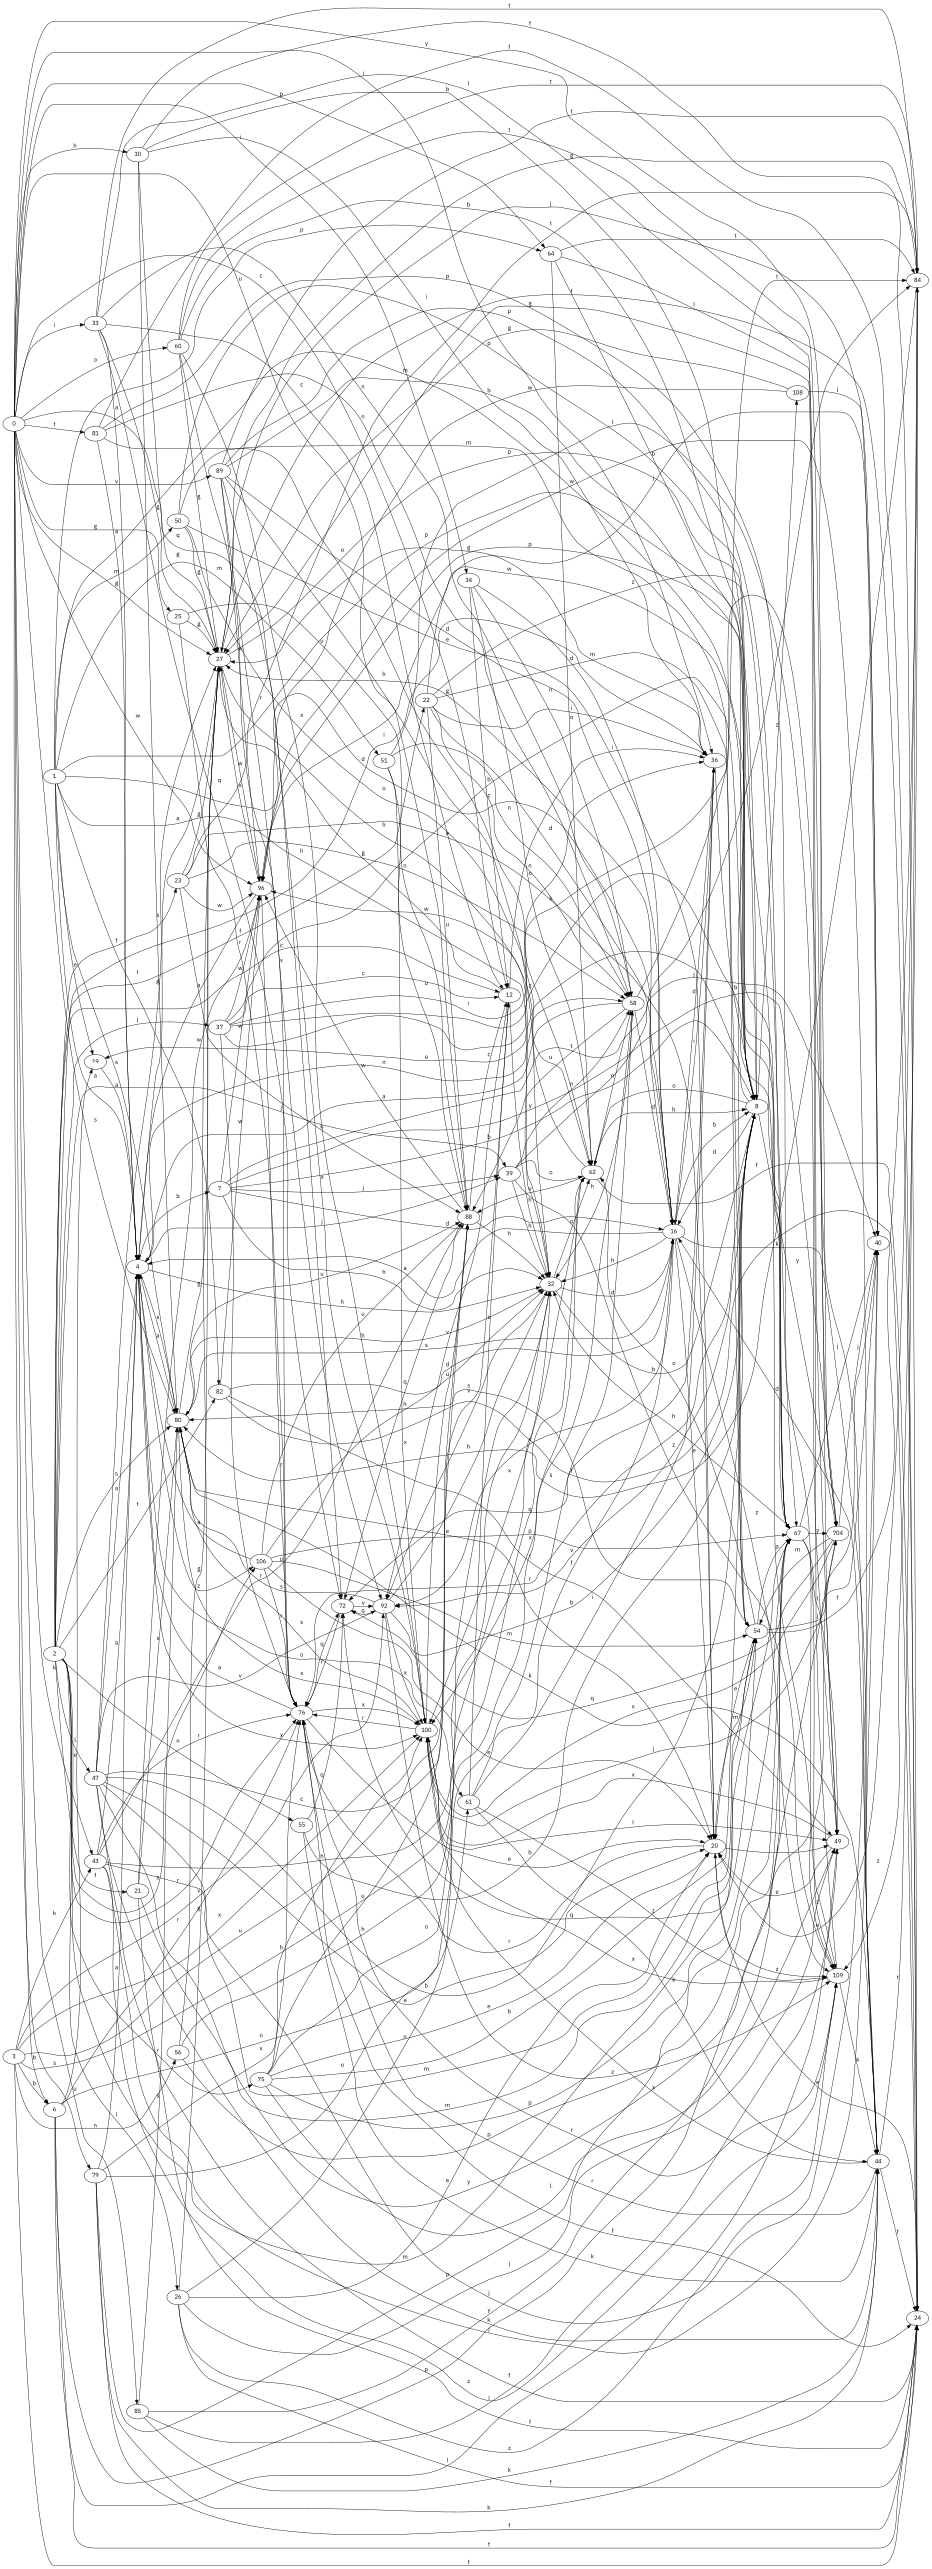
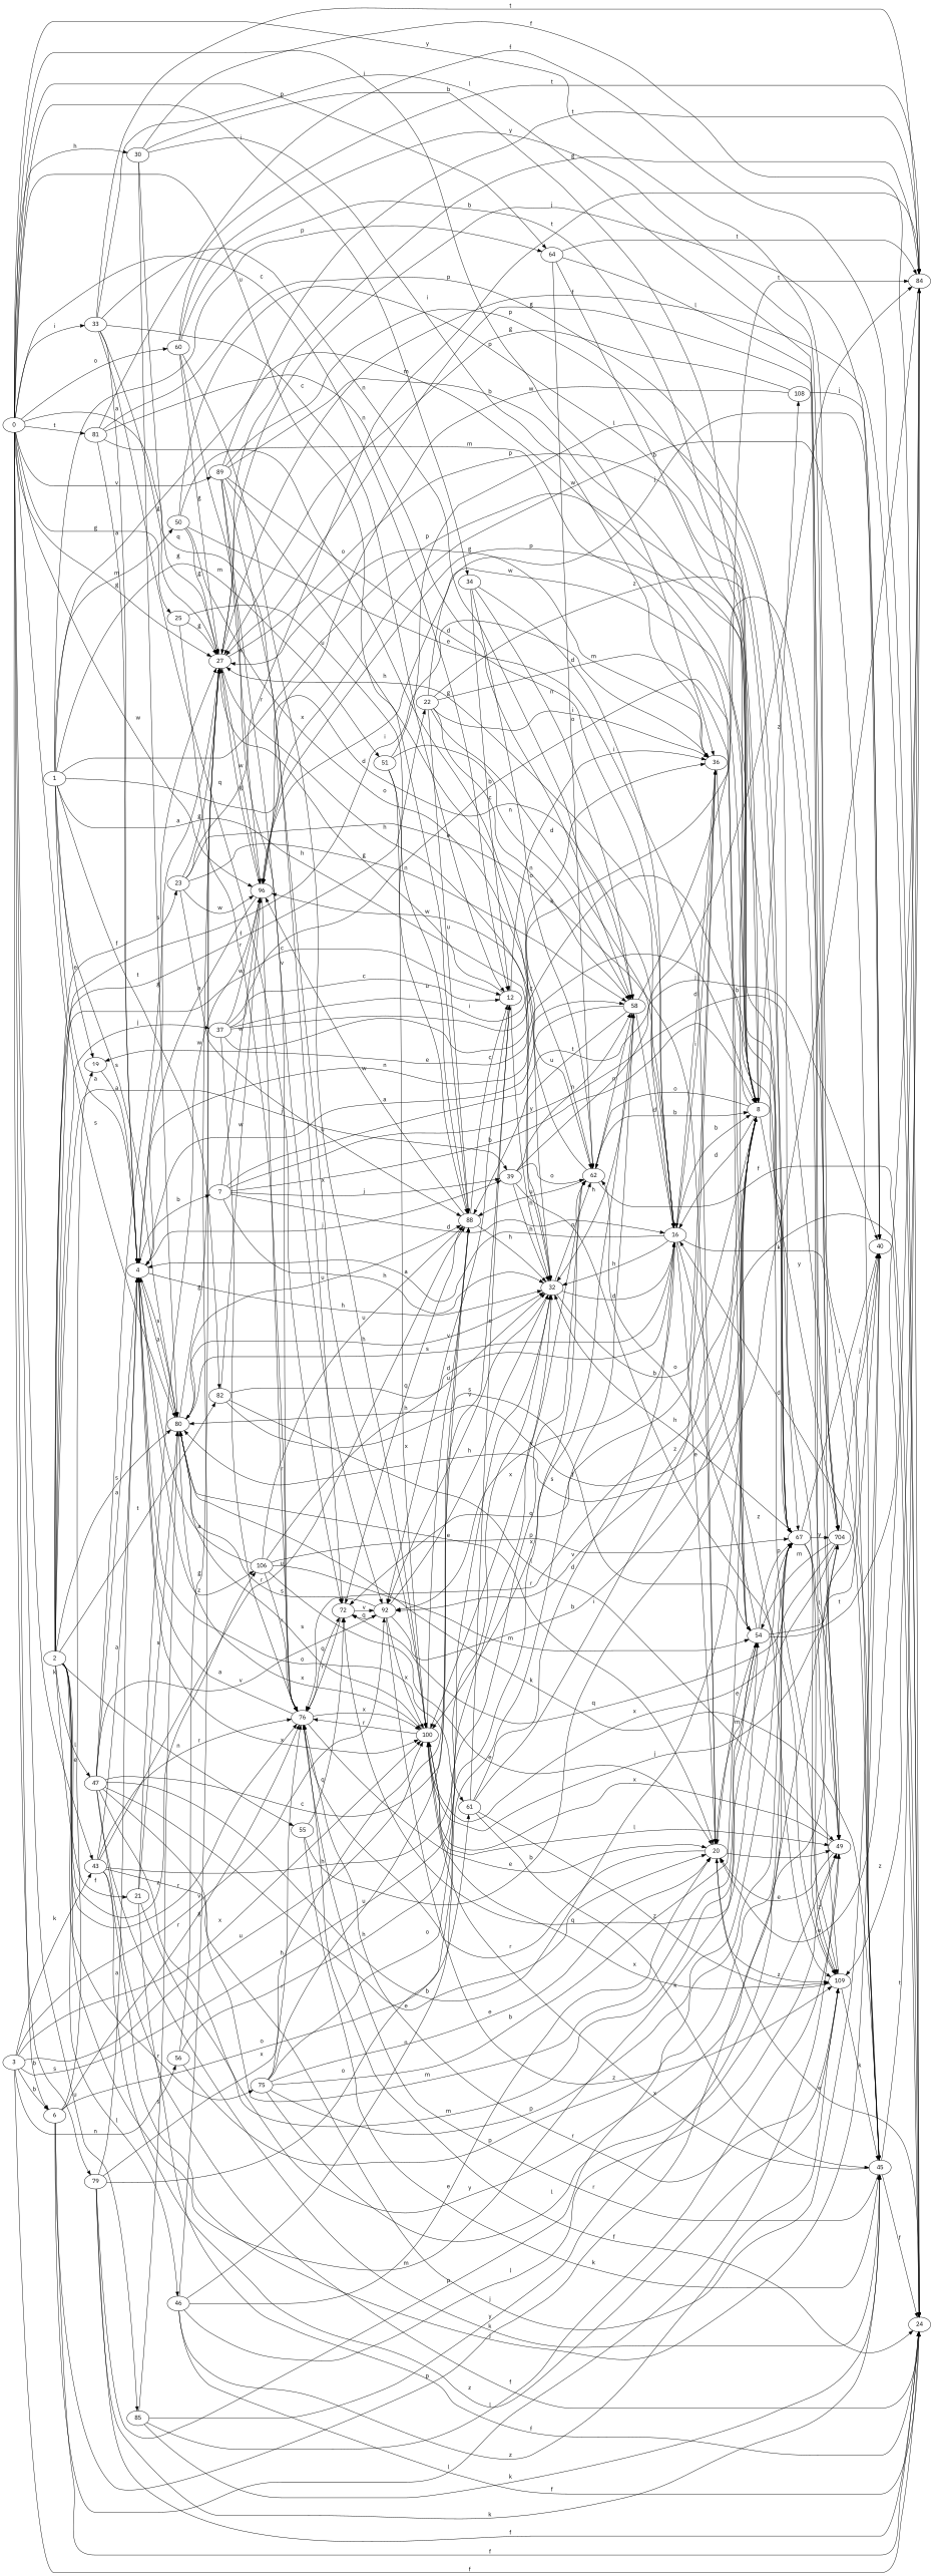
  strict digraph {
    fontname="IBM Plex Sans"
    rankdir=LR
    node [fontname="IBM Plex Sans"]
    edge [fontname="IBM Plex Sans"]
    0
    6
    12
    25
    27
    30
    33
    34
    36
    43
    60
    64
    72
    79
    80
    81
    85
    88
    89
    96
    n21 [label=704]
    19
    67
    76
    24
    61
    49
    32
    92
    4
    40
    8
    58
    84
    16
    62
    54
    109
    100
-   45 [label=44]
+   45
    20
    1
    50
    51
    82
    39
    106
    7
    2
    21
    22
    23
    37
-   46 [label=26]
+   46
    47
    55
    75
    3
    56
    108
    0 -> 6 [label=b]
    0 -> 12 [label=c]
    0 -> 25 [label=g]
    0 -> 27 [label=g]
    0 -> 30 [label=h]
    0 -> 33 [label=i]
    0 -> 34 [label=i]
    0 -> 36 [label=i]
    0 -> 43 [label=k]
    0 -> 60 [label=o]
    0 -> 64 [label=p]
    0 -> 72 [label=q]
    0 -> 79 [label=s]
    0 -> 80 [label=s]
    0 -> 81 [label=t]
    0 -> 85 [label=u]
    0 -> 88 [label=u]
    0 -> 89 [label=v]
    0 -> 96 [label=w]
    0 -> n21 [label=y]
    6 -> 19 [label=e]
    6 -> 67 [label=p]
    6 -> 76 [label=r]
    6 -> 24 [label=f]
    6 -> 61 [label=o]
    6 -> 49 [label=l]
    12 -> 27 [label=g]
    12 -> 36 [label=i]
    12 -> 32 [label=h]
    12 -> 92 [label=v]
    25 -> 27 [label=g]
    25 -> 88 [label=u]
    25 -> 76 [label=r]
    27 -> 96 [label=w]
    27 -> 67 [label=p]
    27 -> 24 [label=f]
    27 -> 32 [label=h]
    27 -> 4 [label=a]
    27 -> 40 [label=j]
    30 -> 27 [label=g]
    30 -> 36 [label=i]
    30 -> 80 [label=s]
    30 -> 24 [label=f]
    30 -> 8 [label=b]
    33 -> 12 [label=c]
    33 -> 27 [label=g]
    33 -> 72 [label=q]
    33 -> 49 [label=l]
    33 -> 4 [label=a]
    33 -> 58 [label=n]
    33 -> 84 [label=t]
    34 -> 12 [label=c]
    34 -> 58 [label=n]
    34 -> 16 [label=d]
    34 -> 62 [label=o]
    36 -> 27 [label=g]
    36 -> 72 [label=q]
    36 -> 8 [label=b]
    36 -> 16 [label=d]
    43 -> 88 [label=u]
    43 -> 76 [label=r]
    43 -> 32 [label=h]
    43 -> 4 [label=a]
    43 -> 40 [label=j]
    43 -> 54 [label=m]
    43 -> 109 [label=z]
    60 -> 27 [label=g]
-   60 -> n21 [label=t]
+   60 -> n21 [label=y]
    60 -> 92 [label=v]
    60 -> 8 [label=b]
    60 -> 84 [label=t]
    60 -> 100 [label=x]
    64 -> 49 [label=l]
    64 -> 8 [label=b]
    64 -> 84 [label=t]
    64 -> 62 [label=o]
    72 -> 76 [label=r]
    72 -> 92 [label=v]
    79 -> 67 [label=p]
    79 -> 24 [label=f]
    79 -> 4 [label=a]
    79 -> 62 [label=o]
    79 -> 100 [label=x]
    79 -> 45 [label=k]
    80 -> 27 [label=g]
    80 -> 88 [label=u]
    80 -> 32 [label=h]
    80 -> 4 [label=a]
    80 -> 100 [label=x]
    80 -> 45 [label=k]
    80 -> 20 [label=e]
    81 -> 67 [label=p]
    81 -> 24 [label=f]
    81 -> 4 [label=a]
    81 -> 58 [label=n]
    81 -> 62 [label=o]
    85 -> 80 [label=s]
    85 -> n21 [label=y]
    85 -> 49 [label=l]
    85 -> 45 [label=k]
    88 -> 12 [label=c]
    88 -> 72 [label=q]
    88 -> 96 [label=w]
    88 -> 32 [label=h]
    89 -> 96 [label=w]
    89 -> 67 [label=p]
    89 -> 76 [label=r]
    89 -> 32 [label=h]
    89 -> 8 [label=b]
    89 -> 84 [label=t]
    89 -> 16 [label=d]
    89 -> 100 [label=x]
-   96 -> 27 [label=x]
+   96 -> 27 [label=g]
    96 -> 67 [label=p]
    96 -> 76 [label=r]
    96 -> 4 [label=a]
    n21 -> 72 [label=q]
    n21 -> 40 [label=j]
    n21 -> 54 [label=m]
    n21 -> 100 [label=x]
    19 -> 4 [label=a]
    67 -> 72 [label=q]
    67 -> n21 [label=y]
    67 -> 49 [label=l]
    67 -> 32 [label=h]
    67 -> 40 [label=j]
    67 -> 109 [label=z]
    76 -> 72 [label=q]
    76 -> 24 [label=f]
    76 -> 4 [label=a]
    76 -> 100 [label=x]
    76 -> 20 [label=e]
    24 -> 20 [label=e]
    61 -> 12 [label=c]
    61 -> 36 [label=i]
-   61 -> 16 [label=f]
+   61 -> 16 [label=d]
    61 -> 109 [label=z]
    61 -> 45 [label=k]
    49 -> 100 [label=x]
    49 -> 20 [label=e]
    32 -> 92 [label=v]
    32 -> 8 [label=b]
    32 -> 16 [label=d]
    32 -> 62 [label=o]
    92 -> 72 [label=q]
    92 -> 80 [label=s]
    92 -> 32 [label=h]
    92 -> 8 [label=b]
    92 -> 109 [label=z]
    92 -> 100 [label=x]
    4 -> 80 [label=s]
    4 -> 61 [label=o]
    4 -> 32 [label=h]
    4 -> 58 [label=n]
    4 -> 100 [label=x]
    4 -> 39 [label=j]
    4 -> 106 [label=z]
    4 -> 7 [label=b]
    8 -> 96 [label=w]
    8 -> n21 [label=y]
    8 -> 19 [label=e]
    8 -> 76 [label=r]
    8 -> 92 [label=v]
    8 -> 16 [label=d]
    8 -> 62 [label=o]
    8 -> 108 [label=z]
    58 -> 88 [label=u]
    58 -> 32 [label=h]
    58 -> 4 [label=a]
    58 -> 84 [label=t]
    58 -> 16 [label=d]
    58 -> 100 [label=x]
    84 -> 27 [label=g]
    84 -> 80 [label=s]
    84 -> 109 [label=z]
    84 -> 20 [label=e]
    16 -> 27 [label=g]
    16 -> 36 [label=i]
    16 -> 80 [label=s]
    16 -> 32 [label=h]
    16 -> 92 [label=v]
    16 -> 4 [label=a]
    16 -> 8 [label=b]
    16 -> 109 [label=z]
    16 -> 45 [label=k]
    16 -> 20 [label=e]
    62 -> 88 [label=u]
    62 -> 96 [label=w]
    62 -> 24 [label=f]
    62 -> 8 [label=b]
    62 -> 58 [label=n]
    62 -> 100 [label=x]
    54 -> 80 [label=s]
    54 -> 67 [label=p]
    54 -> 40 [label=j]
    54 -> 84 [label=t]
    54 -> 62 [label=o]
    54 -> 20 [label=e]
    109 -> 27 [label=g]
    109 -> 76 [label=r]
    109 -> 100 [label=x]
    109 -> 45 [label=k]
    100 -> 80 [label=s]
    100 -> 88 [label=u]
    100 -> 76 [label=r]
    100 -> 49 [label=l]
    100 -> 40 [label=j]
    45 -> 96 [label=w]
    45 -> 76 [label=r]
    45 -> 24 [label=f]
    45 -> 84 [label=t]
    45 -> 16 [label=d]
    45 -> 100 [label=x]
    20 -> 76 [label=r]
    20 -> 49 [label=l]
    20 -> 54 [label=m]
    20 -> 109 [label=z]
    1 -> 64 [label=p]
    1 -> 80 [label=s]
    1 -> 19 [label=e]
    1 -> 67 [label=p]
    1 -> 32 [label=h]
    1 -> 4 [label=a]
    1 -> 16 [label=d]
    1 -> 54 [label=m]
    1 -> 50 [label=m]
    1 -> 51 [label=m]
    1 -> 82 [label=t]
    50 -> 27 [label=g]
    50 -> 67 [label=p]
    50 -> 62 [label=o]
    50 -> 54 [label=m]
    50 -> 20 [label=e]
    51 -> 88 [label=u]
    51 -> 49 [label=l]
    51 -> 58 [label=n]
    51 -> 100 [label=x]
    82 -> 96 [label=w]
    82 -> 24 [label=f]
    82 -> 49 [label=l]
    82 -> 16 [label=d]
    39 -> 32 [label=h]
    39 -> 40 [label=j]
    39 -> 58 [label=n]
    39 -> 62 [label=o]
    39 -> 109 [label=z]
    106 -> 88 [label=u]
    106 -> 67 [label=p]
    106 -> 76 [label=r]
    106 -> 32 [label=h]
    106 -> 4 [label=a]
    106 -> 54 [label=m]
    106 -> 20 [label=e]
    7 -> 96 [label=w]
    7 -> n21 [label=y]
    7 -> 32 [label=h]
    7 -> 8 [label=b]
    7 -> 84 [label=t]
    7 -> 16 [label=d]
    7 -> 39 [label=j]
    2 -> 12 [label=c]
    2 -> 36 [label=i]
    2 -> 80 [label=s]
    2 -> 76 [label=r]
    2 -> 54 [label=m]
    2 -> 82 [label=t]
    2 -> 39 [label=j]
    2 -> 106 [label=z]
    2 -> 21 [label=f]
    2 -> 22 [label=f]
    2 -> 23 [label=f]
    2 -> 37 [label=j]
    2 -> 46 [label=l]
    2 -> 47 [label=l]
    2 -> 55 [label=n]
    2 -> 75 [label=r]
    21 -> 80 [label=s]
    21 -> 96 [label=w]
    21 -> 24 [label=f]
    21 -> 54 [label=m]
    22 -> 36 [label=i]
    22 -> 88 [label=u]
    22 -> 40 [label=j]
    22 -> 58 [label=n]
    22 -> 16 [label=d]
    22 -> 54 [label=m]
    22 -> 109 [label=z]
    23 -> 27 [label=g]
    23 -> 88 [label=u]
    23 -> 96 [label=w]
    23 -> 58 [label=n]
    23 -> 84 [label=t]
    23 -> 20 [label=e]
    37 -> 12 [label=c]
    37 -> 36 [label=i]
    37 -> 96 [label=w]
    37 -> 76 [label=r]
    37 -> 8 [label=b]
    37 -> 109 [label=z]
    37 -> 45 [label=k]
    46 -> 27 [label=g]
    46 -> 24 [label=f]
    46 -> 49 [label=l]
    46 -> 58 [label=n]
    46 -> 109 [label=z]
    46 -> 20 [label=e]
    47 -> 12 [label=c]
    47 -> 27 [label=g]
    47 -> n21 [label=y]
    47 -> 24 [label=f]
    47 -> 92 [label=v]
    47 -> 4 [label=a]
    47 -> 40 [label=j]
    47 -> 8 [label=b]
    47 -> 45 [label=k]
    47 -> 20 [label=e]
    55 -> 72 [label=q]
    55 -> 8 [label=b]
    55 -> 45 [label=k]
    75 -> 88 [label=u]
    75 -> 67 [label=p]
    75 -> 76 [label=r]
    75 -> 49 [label=l]
    75 -> 8 [label=b]
    75 -> 62 [label=o]
    75 -> 20 [label=e]
    3 -> 6 [label=b]
    3 -> 43 [label=k]
    3 -> 88 [label=u]
    3 -> 24 [label=f]
    3 -> 32 [label=h]
    3 -> 92 [label=v]
    3 -> 100 [label=x]
    3 -> 56 [label=n]
    56 -> 27 [label=g]
    56 -> 67 [label=p]
    56 -> 32 [label=h]
    108 -> 27 [label=g]
    108 -> 96 [label=w]
    108 -> 40 [label=j]
  }
